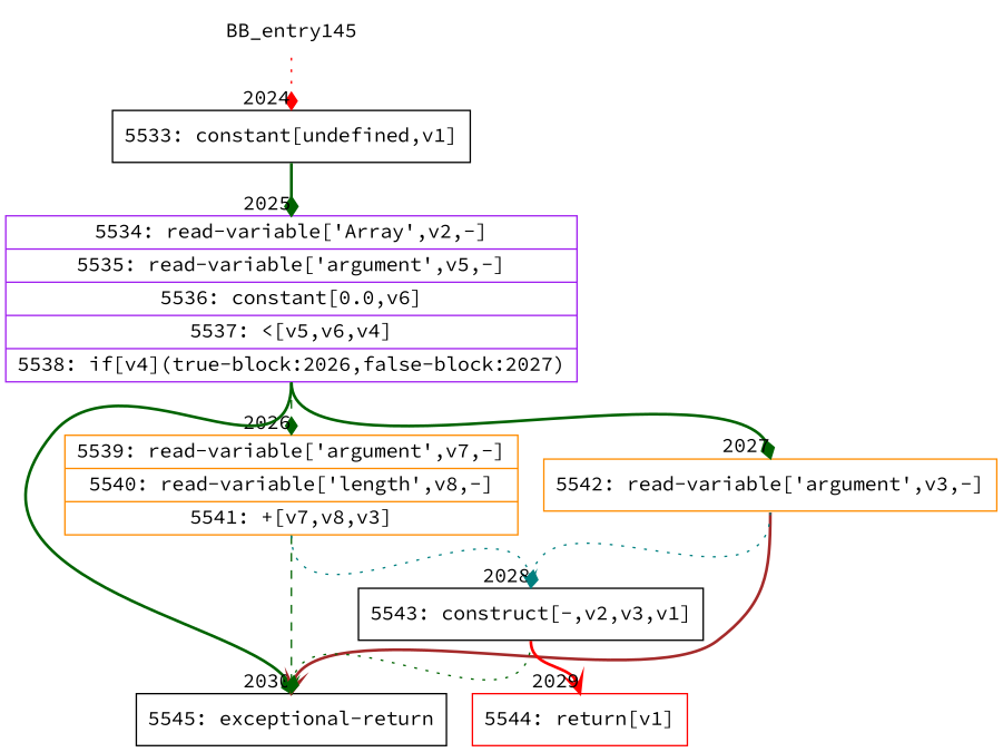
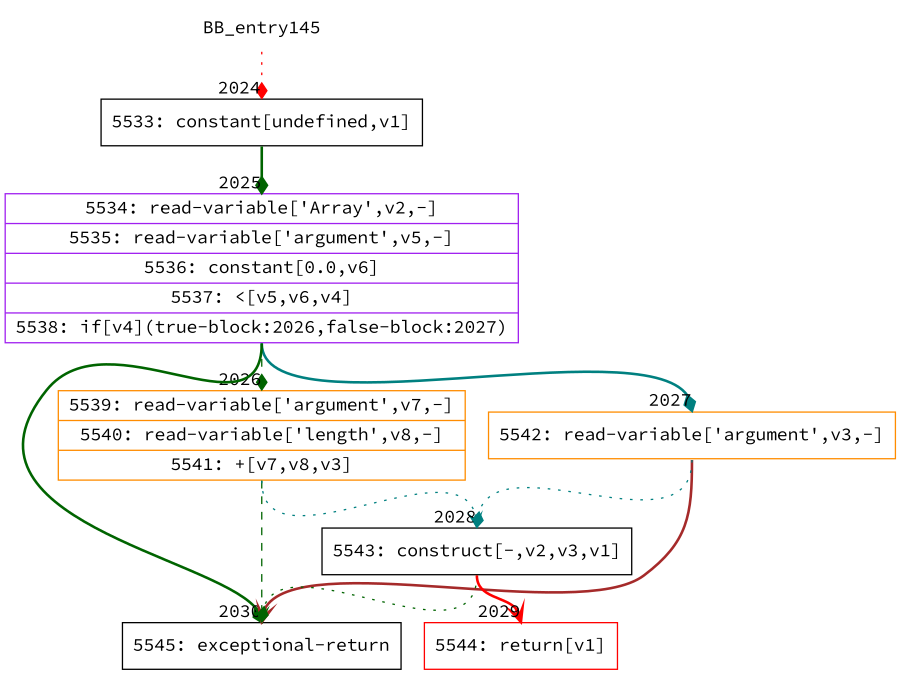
  digraph {
    fontname="Source Code Pro"
    rankdir=TD
    node [color=darkorange fontname="Source Code Pro" shape=record]
    edge [arrowhead=diamond color=darkgreen fontname="Source Code Pro" headport=n style=bold tailport=s]
    BB_entry145 [shape=none]
    n2 [color=black label="{5533: constant[undefined,v1]}"]
    n3 [color=purple label="{5534: read-variable['Array',v2,-]|5535: read-variable['argument',v5,-]|5536: constant[0.0,v6]|5537: \<[v5,v6,v4]|5538: if[v4](true-block:2026,false-block:2027)}"]
    n4 [label="{5539: read-variable['argument',v7,-]|5540: read-variable['length',v8,-]|5541: +[v7,v8,v3]}"]
    n5 [label="{5542: read-variable['argument',v3,-]}"]
    n6 [color=black label="{5545: exceptional-return}"]
    n7 [color=black label="{5543: construct[-,v2,v3,v1]}"]
    n8 [color=red label="{5544: return[v1]}"]
    BB_entry145 -> n2 [color=red headlabel="    2024" style=dotted]
    n2 -> n3 [headlabel="      2025"]
    n3 -> n4 [headlabel="      2026" style=dashed]
-   n3 -> n5 [headlabel="      2027"]
+   n3 -> n5 [color=teal headlabel="      2027"]
    n3 -> n6 [headlabel="      2030"]
    n4 -> n6 [arrowhead=vee style=dashed]
    n4 -> n7 [arrowhead=vee color=teal headlabel="      2028" style=dotted]
    n5 -> n6 [arrowhead=vee color=brown]
    n5 -> n7 [color=teal style=dotted]
    n7 -> n6 [style=dotted]
    n7 -> n8 [arrowhead=vee color=red headlabel="      2029"]
  }
